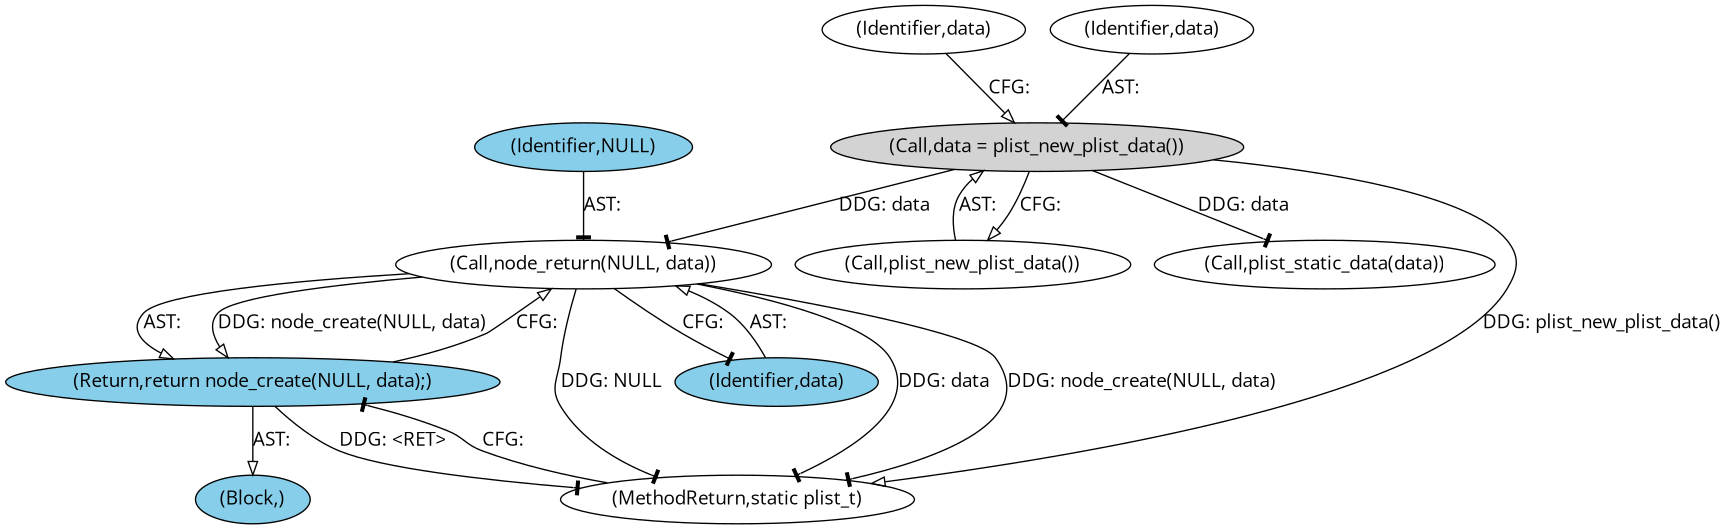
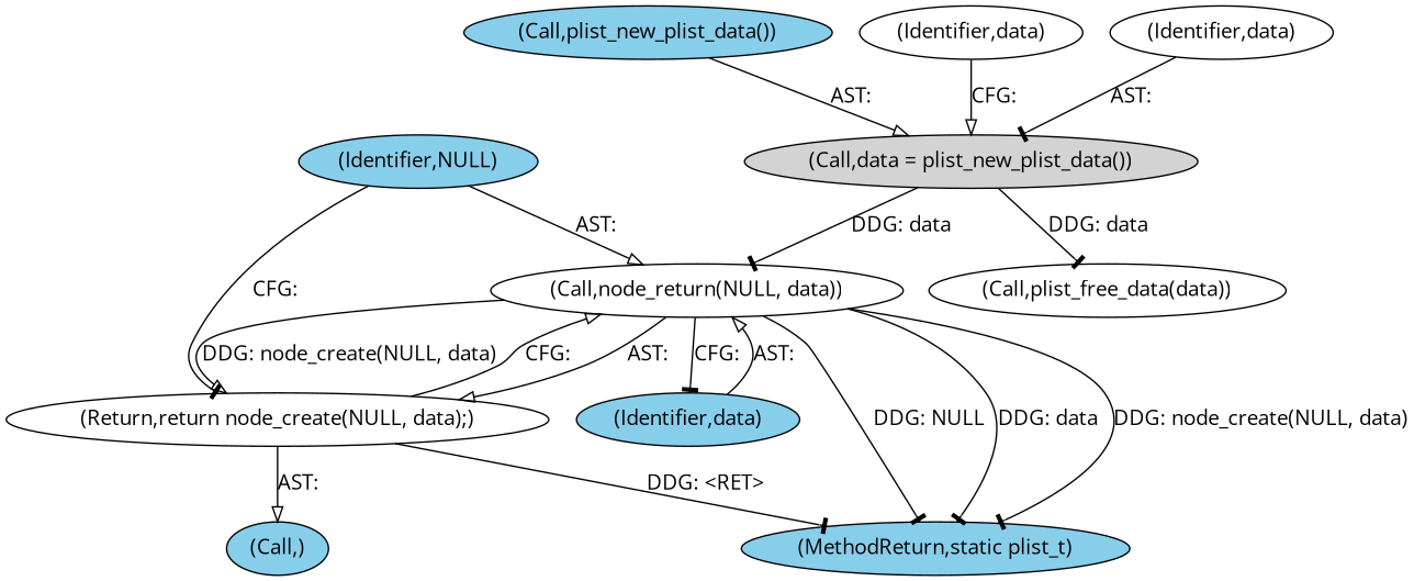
  digraph {
    fontname="Open Sans"
    node [fillcolor=white fontname="Open Sans" style=filled]
    edge [arrowhead=onormal fontname="Open Sans"]
    n1 [label="(Call,node_return(NULL, data))"]
-   n2 [fillcolor=skyblue label="(Return,return node_create(NULL, data);)"]
+   n2 [label="(Return,return node_create(NULL, data);)"]
    n3 [fillcolor=skyblue label="(Identifier,data)"]
-   n4 [label="(MethodReturn,static plist_t)"]
-   n5 [fillcolor=skyblue label="(Block,)"]
+   n4 [fillcolor=skyblue label="(MethodReturn,static plist_t)"]
+   n5 [fillcolor=skyblue label="(Call,)"]
    n6 [fillcolor=lightgrey label="(Call,data = plist_new_plist_data())"]
-   n7 [label="(Call,plist_new_plist_data())"]
-   n8 [label="(Call,plist_static_data(data))"]
+   n7 [fillcolor=skyblue label="(Call,plist_new_plist_data())"]
+   n8 [label="(Call,plist_free_data(data))"]
    n9 [label="(Identifier,data)"]
    n10 [label="(Identifier,data)"]
    n11 [fillcolor=skyblue label="(Identifier,NULL)"]
    n1 -> n2 [label="AST: "]
    n1 -> n2 [label="DDG: node_create(NULL, data)"]
    n1 -> n3 [arrowhead=tee label="CFG: "]
    n1 -> n4 [arrowhead=tee label="DDG: NULL"]
    n1 -> n4 [arrowhead=tee label="DDG: data"]
    n1 -> n4 [arrowhead=tee label="DDG: node_create(NULL, data)"]
    n2 -> n1 [label="CFG: "]
    n2 -> n4 [arrowhead=tee label="DDG: <RET>"]
    n2 -> n5 [label="AST: "]
    n3 -> n1 [label="AST: "]
-   n4 -> n2 [arrowhead=tee label="CFG: "]
+   n11 -> n2 [arrowhead=tee label="CFG: "]
    n6 -> n1 [arrowhead=tee label="DDG: data"]
-   n6 -> n4 [label="DDG: plist_new_plist_data()"]
-   n6 -> n7 [label="CFG: "]
    n6 -> n8 [arrowhead=tee label="DDG: data"]
    n7 -> n6 [label="AST: "]
    n9 -> n6 [label="CFG: "]
    n10 -> n6 [arrowhead=tee label="AST: "]
-   n11 -> n1 [arrowhead=tee label="AST: "]
+   n11 -> n1 [label="AST: "]
  }
